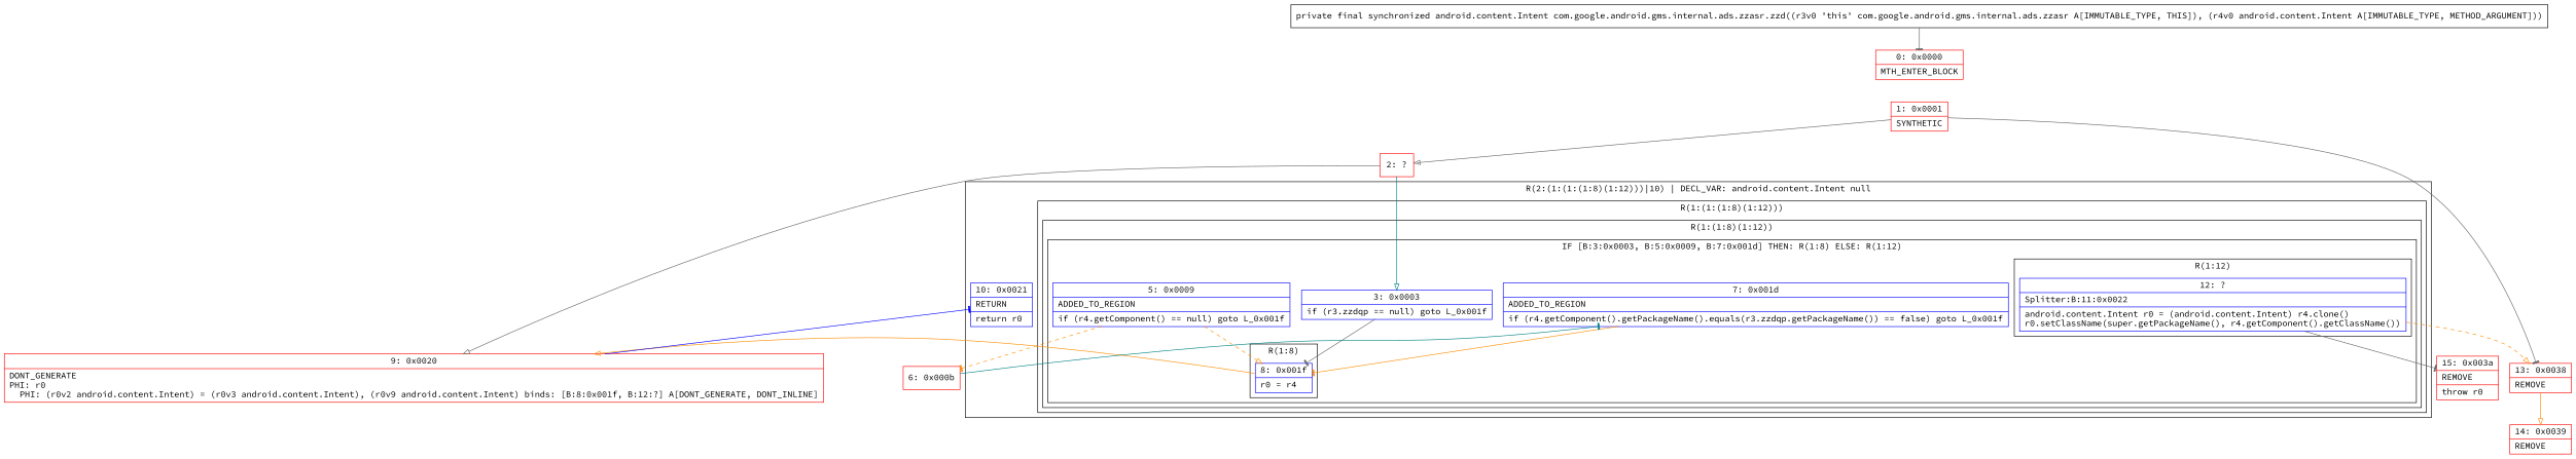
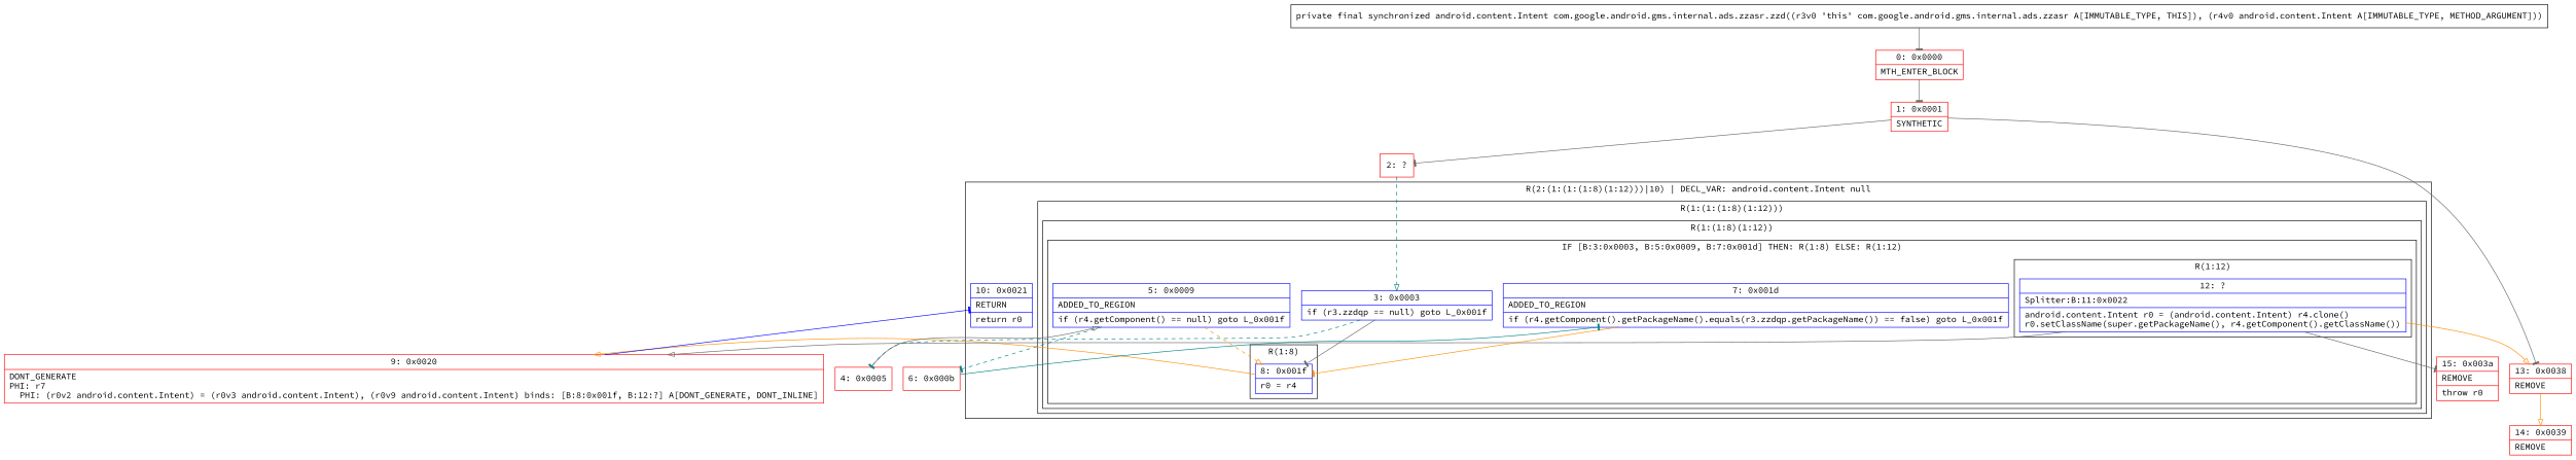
  digraph {
    fontname="Source Code Pro"
    node [color=red fontname="Source Code Pro" shape=record]
    edge [arrowhead=tee color=gray40 fontname="Source Code Pro"]
    n1 [color=blue label="{8\:\ 0x001f|r0 = r4\l}"]
    n2 [color=blue label="{12\:\ ?|Splitter:B:11:0x0022\l|android.content.Intent r0 = (android.content.Intent) r4.clone()\lr0.setClassName(super.getPackageName(), r4.getComponent().getClassName())\l}"]
    n3 [color=blue label="{3\:\ 0x0003|if (r3.zzdqp == null) goto L_0x001f\l}"]
    n4 [color=blue label="{5\:\ 0x0009|ADDED_TO_REGION\l|if (r4.getComponent() == null) goto L_0x001f\l}"]
    n5 [color=blue label="{7\:\ 0x001d|ADDED_TO_REGION\l|if (r4.getComponent().getPackageName().equals(r3.zzdqp.getPackageName()) == false) goto L_0x001f\l}"]
    n6 [color=blue label="{10\:\ 0x0021|RETURN\l|return r0\l}"]
-   n7 [label="{9\:\ 0x0020|DONT_GENERATE\lPHI: r0 \l  PHI: (r0v2 android.content.Intent) = (r0v3 android.content.Intent), (r0v9 android.content.Intent) binds: [B:8:0x001f, B:12:?] A[DONT_GENERATE, DONT_INLINE]\l}"]
+   n7 [label="{9\:\ 0x0020|DONT_GENERATE\lPHI: r7 \l  PHI: (r0v2 android.content.Intent) = (r0v3 android.content.Intent), (r0v9 android.content.Intent) binds: [B:8:0x001f, B:12:?] A[DONT_GENERATE, DONT_INLINE]\l}"]
    n8 [label="{13\:\ 0x0038|REMOVE\l}"]
    n9 [label="{15\:\ 0x003a|REMOVE\l|throw r0\l}"]
+   n10 [label="{4\:\ 0x0005}"]
    n11 [label="{6\:\ 0x000b}"]
    n12 [label="{14\:\ 0x0039|REMOVE\l}"]
    n13 [label="{0\:\ 0x0000|MTH_ENTER_BLOCK\l}"]
    n14 [label="{1\:\ 0x0001|SYNTHETIC\l}"]
    n15 [label="{2\:\ ?}"]
    n16 [label="{private final synchronized android.content.Intent com.google.android.gms.internal.ads.zzasr.zzd((r3v0 'this' com.google.android.gms.internal.ads.zzasr A[IMMUTABLE_TYPE, THIS]), (r4v0 android.content.Intent A[IMMUTABLE_TYPE, METHOD_ARGUMENT])) }" color=""]
    subgraph cluster_1 {
      label="R(2:(1:(1:(1:8)(1:12)))|10) | DECL_VAR: android.content.Intent null\l"
      n6
      subgraph cluster_2 {
        label="R(1:(1:(1:8)(1:12)))"
        subgraph cluster_3 {
          label="R(1:(1:8)(1:12))"
          subgraph cluster_4 {
            label="IF [B:3:0x0003, B:5:0x0009, B:7:0x001d] THEN: R(1:8) ELSE: R(1:12)"
            n3
            n4
            n5
            subgraph cluster_5 {
              label="R(1:8)"
              n1
            }
            subgraph cluster_6 {
              label="R(1:12)"
              n2
            }
          }
        }
      }
    }
    n1 -> n7 [arrowhead=onormal color=darkorange]
-   n15 -> n7 [arrowhead=onormal]
-   n2 -> n8 [arrowhead=onormal color=darkorange style=dashed]
+   n2 -> n7 [arrowhead=onormal]
+   n2 -> n8 [arrowhead=onormal color=darkorange]
    n2 -> n9
    n3 -> n1
+   n3 -> n10 [color=teal style=dashed]
    n4 -> n1 [arrowhead=onormal color=darkorange style=dashed]
-   n4 -> n11 [color=darkorange style=dashed]
+   n4 -> n11 [color=teal style=dashed]
    n5 -> n1 [color=darkorange]
    n7 -> n6 [color=blue]
    n8 -> n12 [arrowhead=onormal color=darkorange]
+   n10 -> n4 [arrowhead=onormal]
    n11 -> n5 [color=teal]
+   n13 -> n14
    n14 -> n8
-   n14 -> n15 [arrowhead=onormal]
-   n15 -> n3 [arrowhead=onormal color=teal]
+   n14 -> n15
+   n15 -> n3 [arrowhead=onormal color=teal style=dashed]
    n16 -> n13
  }
